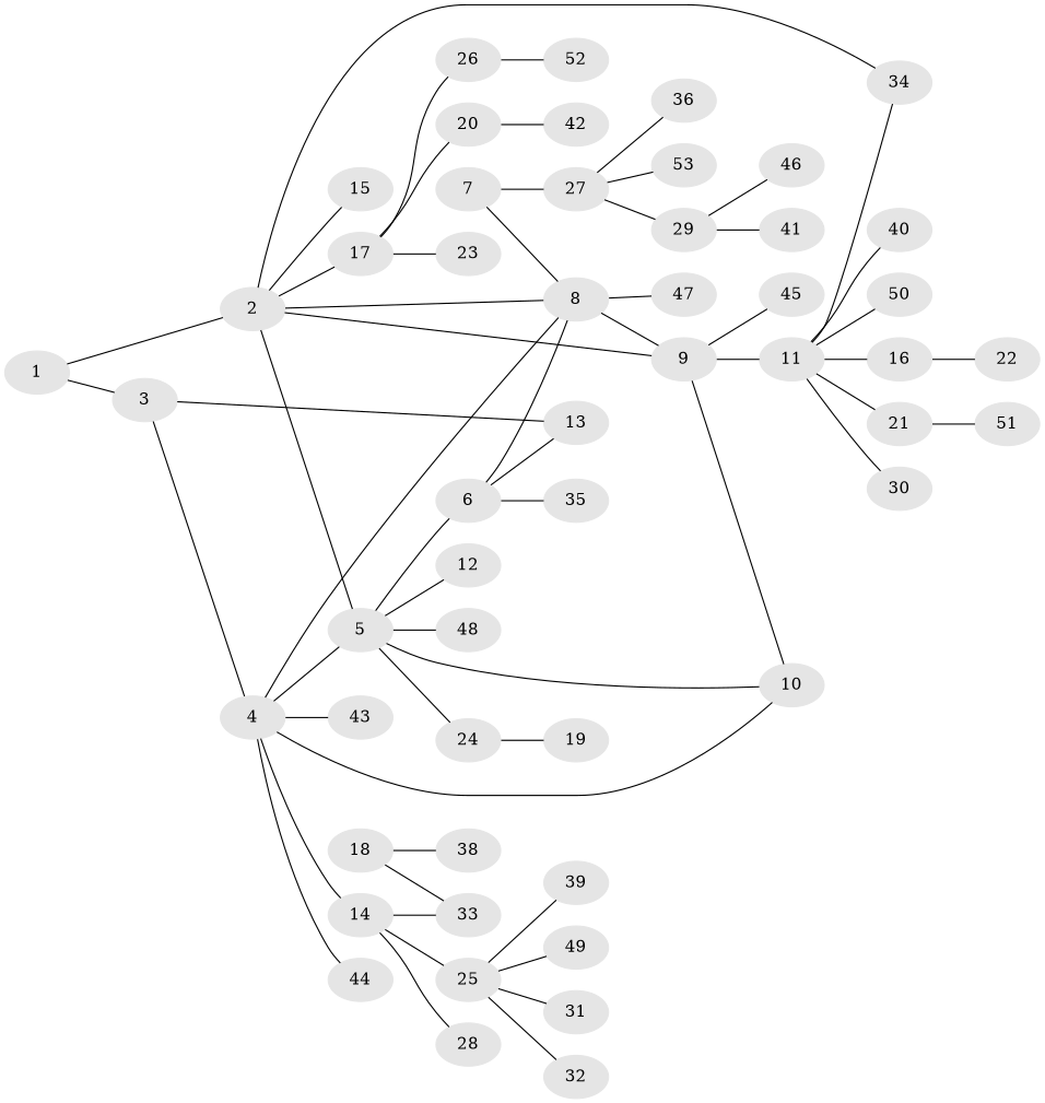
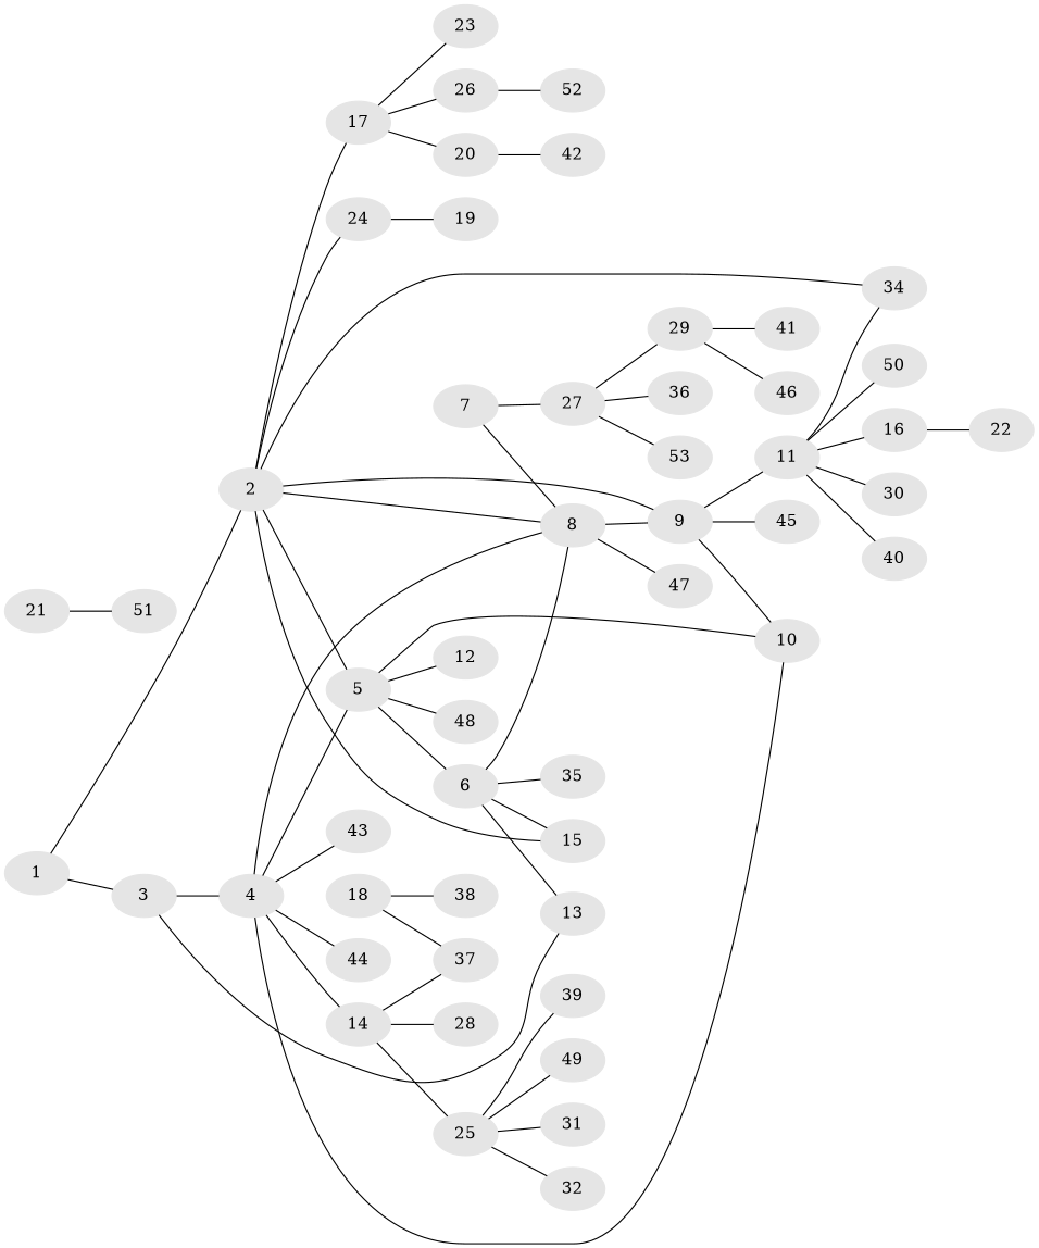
  graph {
    rankdir=LR
    node [color=gray90 style=filled]
    1
    2
    3
    5
    8
    9
    15
    17
    34
    4
    13
    10
    6
    12
    24
    48
    47
    11
    45
    20
    23
    26
    14
    43
    44
    25
    28
-   37 [label=33]
+   37
    35
    19
    7
    27
    29
    36
    53
    16
    21
    30
    40
    50
    22
    51
    18
    38
    31
    32
    39
    49
    42
    52
    41
    46
    1 -- 2
    1 -- 3
    2 -- 5
    2 -- 8
    2 -- 9
    2 -- 15
    2 -- 17
    2 -- 34
    3 -- 4
    3 -- 13
    5 -- 10
    5 -- 6
    5 -- 12
-   5 -- 24
+   2 -- 24
    5 -- 48
    8 -- 9
    8 -- 47
    9 -- 10
    9 -- 11
    9 -- 45
    17 -- 20
    17 -- 23
    17 -- 26
    4 -- 5
    4 -- 8
    4 -- 10
    4 -- 14
    4 -- 43
    4 -- 44
    6 -- 8
+   6 -- 15
    6 -- 13
    6 -- 35
    24 -- 19
    11 -- 34
    11 -- 16
-   11 -- 21
    11 -- 30
    11 -- 40
    11 -- 50
    20 -- 42
    26 -- 52
    14 -- 25
    14 -- 28
    14 -- 37
    25 -- 31
    25 -- 32
    25 -- 39
    25 -- 49
    7 -- 8
    7 -- 27
    27 -- 29
    27 -- 36
    27 -- 53
    29 -- 41
    29 -- 46
    16 -- 22
    21 -- 51
    18 -- 37
    18 -- 38
  }
